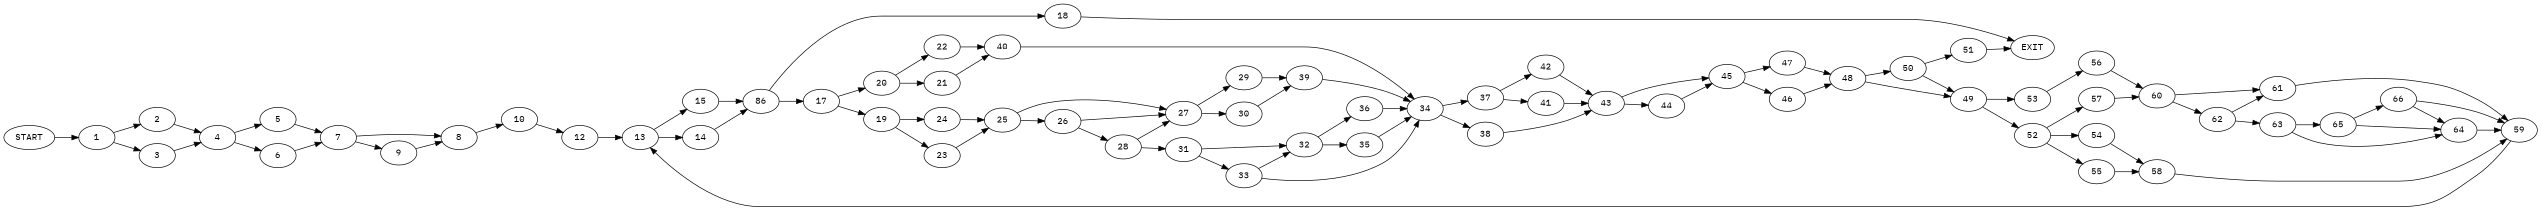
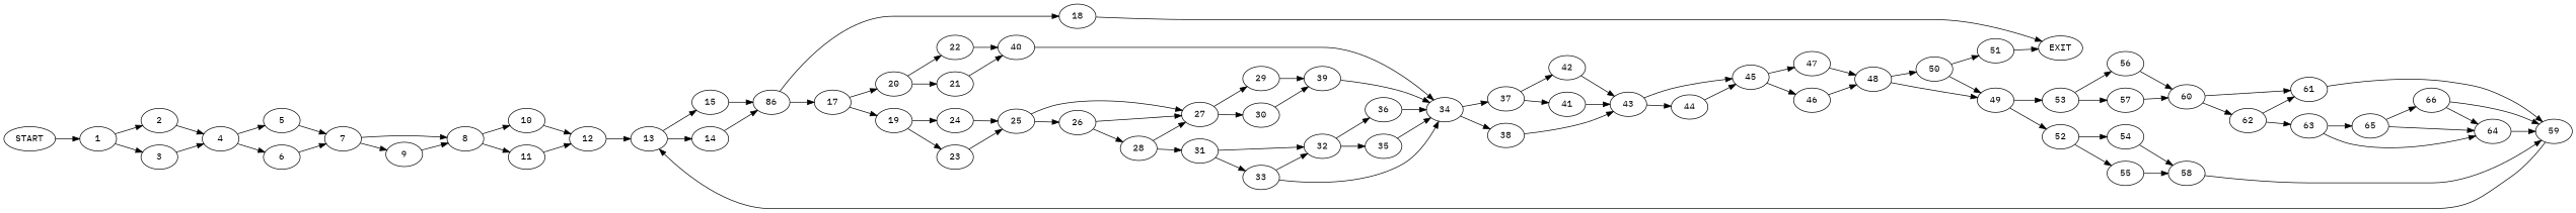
  digraph {
    fontname="IBM Plex Mono"
    rankdir=LR
    node [fontname="IBM Plex Mono"]
    edge [fontname="IBM Plex Mono"]
    n1 [label=START]
    1
    2
    3
    n5 [label=EXIT]
    4
    5
    6
    7
    8
    9
    10
+   11
    12
    13
    14
    15
    n18 [label=86]
    17
    18
    19
    20
    23
    24
    21
    22
    25
    40
    34
    26
    27
    28
    29
    30
    31
    39
    32
    33
    35
    36
    37
    38
    41
    42
    43
    44
    45
    46
    47
    48
    49
    50
    52
    53
    51
    54
    55
    56
    57
    58
    60
    59
    61
    62
    63
    64
    65
    66
    n1 -> 1
    1 -> 2
    1 -> 3
    2 -> 4
    3 -> 4
    4 -> 5
    4 -> 6
    5 -> 7
    6 -> 7
    7 -> 8
    7 -> 9
    8 -> 10
+   8 -> 11
    9 -> 8
    10 -> 12
+   11 -> 12
    12 -> 13
    13 -> 14
    13 -> 15
    14 -> n18
    15 -> n18
    n18 -> 17
    n18 -> 18
    17 -> 19
    17 -> 20
    18 -> n5
    19 -> 23
    19 -> 24
    20 -> 21
    20 -> 22
    23 -> 25
    24 -> 25
    21 -> 40
    22 -> 40
    25 -> 26
    25 -> 27
    40 -> 34
    34 -> 37
    34 -> 38
    26 -> 27
    26 -> 28
    27 -> 29
    27 -> 30
    28 -> 27
    28 -> 31
    29 -> 39
    30 -> 39
    31 -> 32
    31 -> 33
    39 -> 34
    32 -> 35
    32 -> 36
    33 -> 34
    33 -> 32
    35 -> 34
    36 -> 34
    37 -> 41
    37 -> 42
    38 -> 43
    41 -> 43
    42 -> 43
    43 -> 44
    43 -> 45
    44 -> 45
    45 -> 46
    45 -> 47
    46 -> 48
    47 -> 48
    48 -> 49
    48 -> 50
    49 -> 52
    49 -> 53
    50 -> 49
    50 -> 51
    52 -> 54
    52 -> 55
    53 -> 56
-   52 -> 57
+   53 -> 57
    51 -> n5
    54 -> 58
    55 -> 58
    56 -> 60
    57 -> 60
    58 -> 59
    60 -> 61
    60 -> 62
    59 -> 13
    61 -> 59
    62 -> 61
    62 -> 63
    63 -> 64
    63 -> 65
    64 -> 59
    65 -> 64
    65 -> 66
    66 -> 59
    66 -> 64
  }
